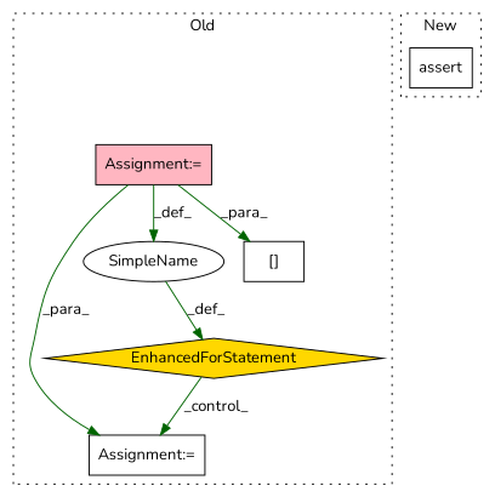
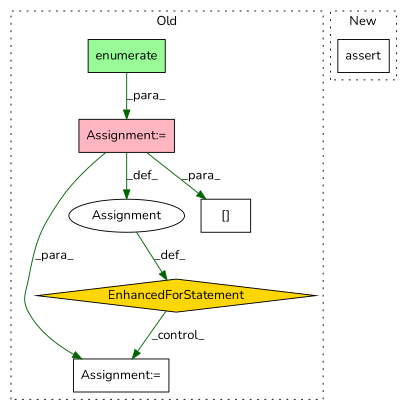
  digraph {
    fontname=Nunito
    node [a=7 fillcolor=white fontname=Nunito l="69,2" s="4742,4867" shape=box style=filled]
    edge [color=darkgreen fontname=Nunito]
+   n1 [a=32 fillcolor=palegreen l="10,1" label=enumerate s="4822,4866"]
    n2 [fillcolor=lightpink label="Assignment:="]
    n3 [a=70 fillcolor=gold label=EnhancedForStatement shape=diamond]
    n4 [l=1 label="Assignment:=" s=5331]
-   n5 [a=42 l=4 label=SimpleName s=4815 shape=ellipse]
+   n5 [a=42 l=4 label=Assignment s=4815 shape=ellipse]
    n6 [a=2 l="5,1" label="[]" s="5073,5079"]
    n7 [a=6 l=7 label=assert s=4460]
    subgraph cluster_1 {
      label=Old
      style=dotted
+     n1
      n2
      n3
      n4
      n5
      n6
    }
    subgraph cluster_2 {
      label=New
      style=dotted
      n7
    }
+   n1 -> n2 [label=_para_]
    n2 -> n4 [label=_para_]
    n2 -> n5 [label=_def_]
    n2 -> n6 [label=_para_]
    n3 -> n4 [label=_control_]
    n5 -> n3 [label=_def_]
  }
